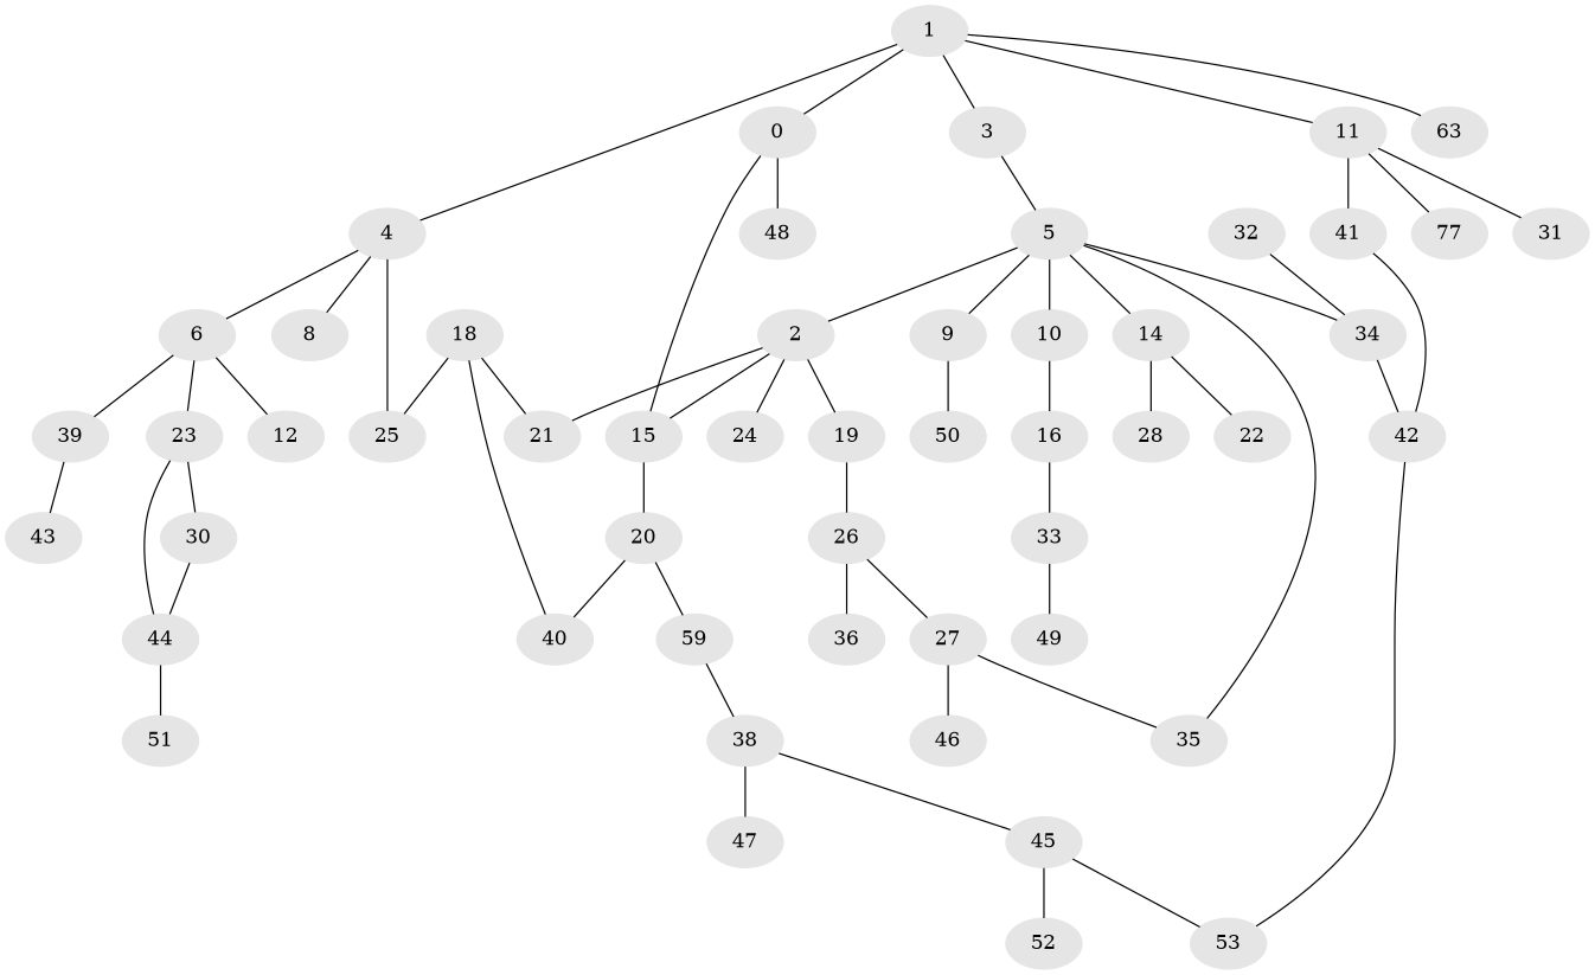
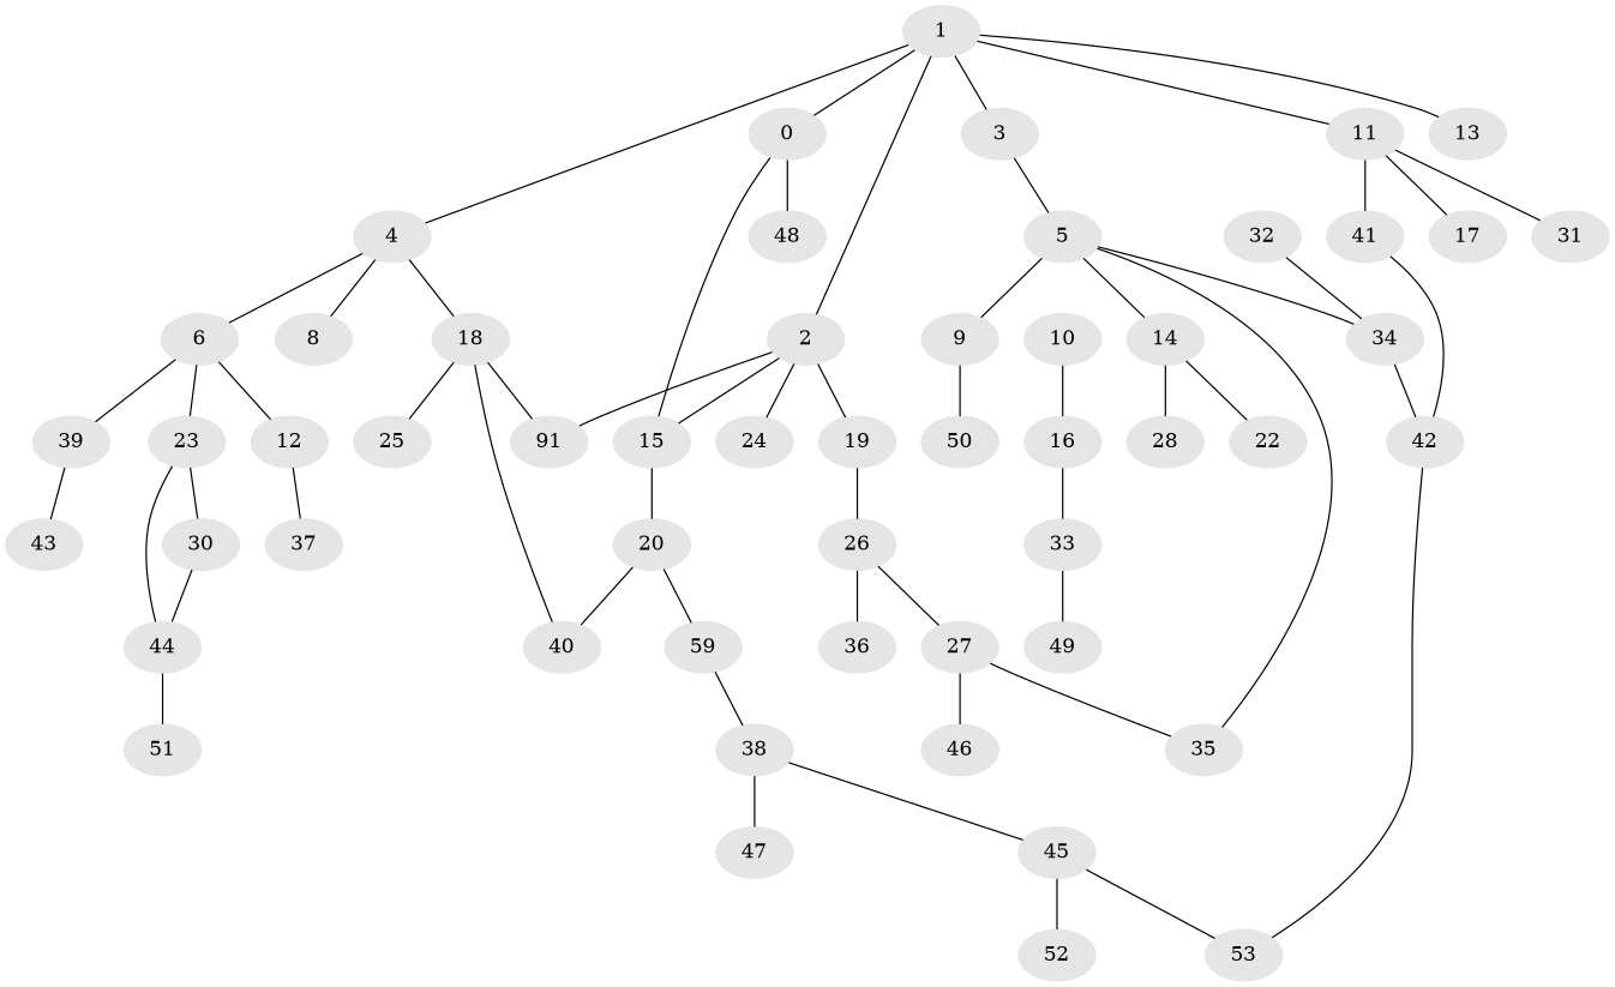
  graph {
    node [color=gray90 style=filled]
    1
    2
    3
    4
    n5 [label=0]
    11
-   13 [label=63]
+   13
    15
    19
-   21
+   21 [label=91]
    24
    5
    6
    8
    18
    48
-   17 [label=77]
+   17
    31
    41
    20
    26
    9
    10
    14
    34
    35
    12
    23
    39
    25
    40
    50
    16
    22
    28
    42
+   37
    30
    44
    43
    33
    n42 [label=59]
    49
    32
    27
    36
    38
    51
    46
    45
    47
    53
    52
-   5 -- 2
+   1 -- 2
    1 -- 3
    1 -- 4
    1 -- n5
    1 -- 11
    1 -- 13
    2 -- 15
    2 -- 19
    2 -- 21
    2 -- 24
    3 -- 5
    4 -- 6
    4 -- 8
-   4 -- 25
+   4 -- 18
    n5 -- 15
    n5 -- 48
    11 -- 17
    11 -- 31
    11 -- 41
    15 -- 20
    19 -- 26
    5 -- 9
-   5 -- 10
    5 -- 14
    5 -- 34
    5 -- 35
    6 -- 12
    6 -- 23
    6 -- 39
    18 -- 21
    18 -- 25
    18 -- 40
    41 -- 42
    20 -- 40
    20 -- n42
    26 -- 27
    26 -- 36
    9 -- 50
    10 -- 16
    14 -- 22
    14 -- 28
    34 -- 42
+   12 -- 37
    23 -- 30
    23 -- 44
    39 -- 43
    16 -- 33
    42 -- 53
    30 -- 44
    44 -- 51
    33 -- 49
    n42 -- 38
    32 -- 34
    27 -- 35
    27 -- 46
    38 -- 45
    38 -- 47
    45 -- 53
    45 -- 52
  }
